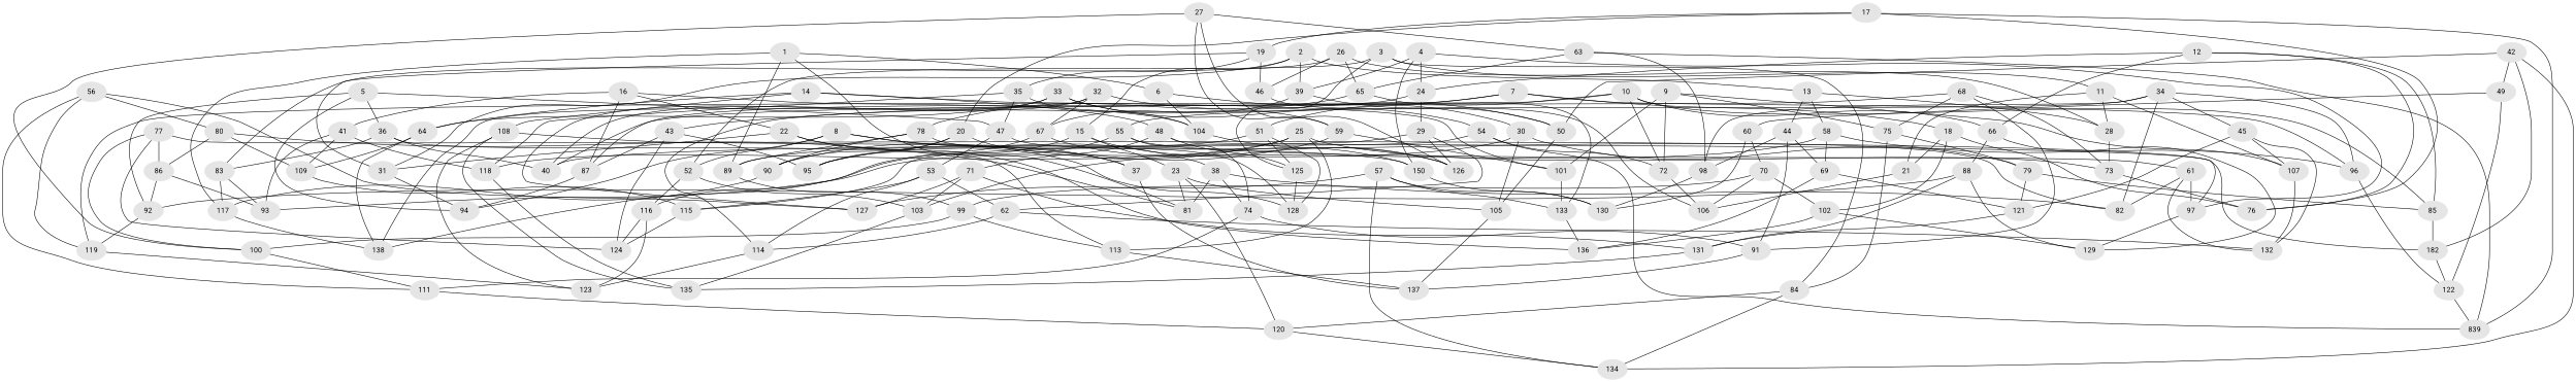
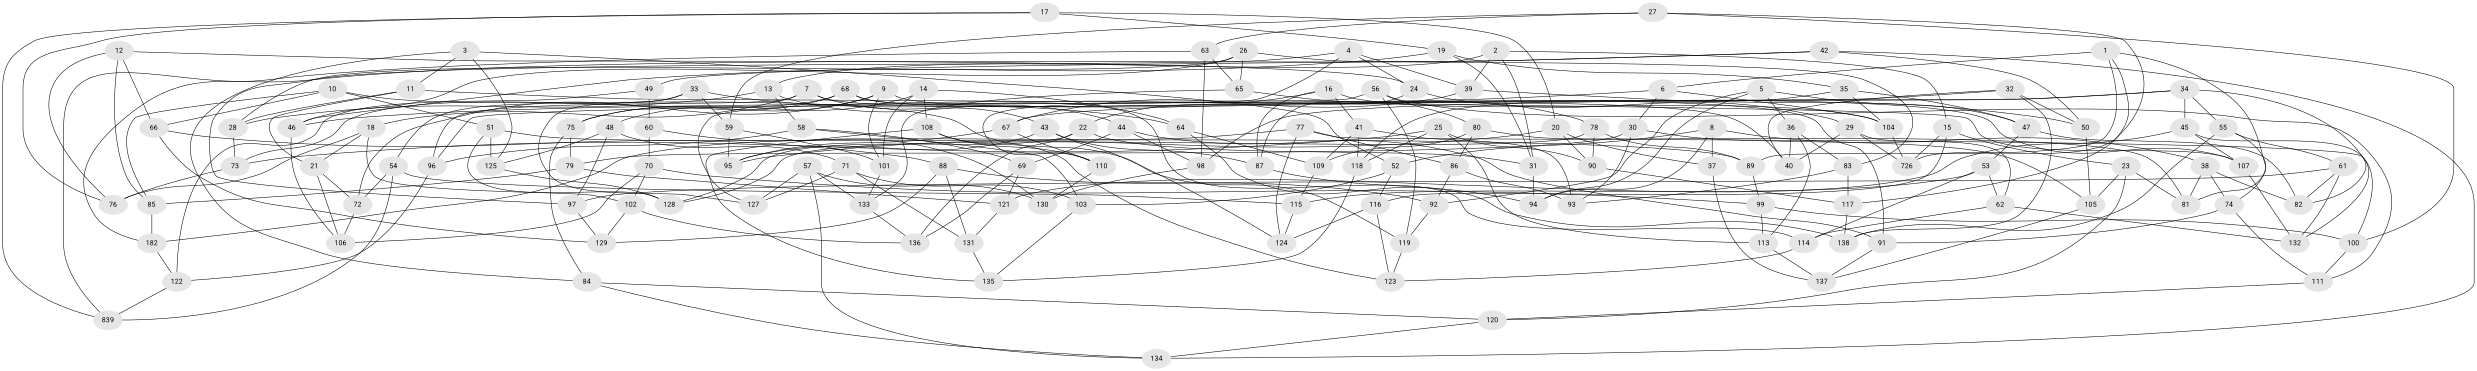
  graph {
    fontname=Roboto
    node [color=gray90 fontname=Roboto style=filled]
    edge [fontname=Roboto]
    1
    6
    81
    89
    117
    30
    46
    104
    99
    138
    2
    13
    15
    31
    39
    28
    44
    58
    23
    116
-   126
+   126 [label=726]
    94
    50
    67
    3
    11
    52
    84
    125
    107
    21
    103
    120
    134
    128
    4
    24
    97
-   110 [label=150]
+   110
    87
    29
    129
    130
    5
    36
    47
    92
    40
    113
    83
    82
    53
    119
    105
    79
    93
    106
    7
    18
    43
    96
    76
    102
    95
    124
    122
    8
    37
    38
    137
    74
    9
    72
    75
    101
    133
    132
    10
    51
    66
    85
    88
    n83 [label=182]
    123
    73
    12
    98
    69
    91
    14
    48
    64
    108
    71
    109
    135
    16
    22
    41
    136
    118
    17
    19
    20
    n105 [label=839]
    35
    90
    62
    25
    26
    65
    78
    27
    59
    63
    100
    111
    114
    121
    32
    33
    54
    127
    115
    34
    45
    55
    61
    49
    60
    42
    131
    70
    56
    80
    86
    57
    68
    77
    1 -- 6
    1 -- 81
    1 -- 89
    1 -- 117
    6 -- 30
+   6 -- 46
    6 -- 104
    89 -- 99
    117 -- 138
    30 -- 105
    30 -- 79
    30 -- 93
    46 -- 106
    104 -- 126
    99 -- 113
    99 -- 100
    2 -- 13
    2 -- 15
    2 -- 31
    2 -- 39
    13 -- 28
    13 -- 44
    13 -- 58
    15 -- 23
    15 -- 116
    15 -- 126
    31 -- 94
    39 -- 50
    39 -- 67
    28 -- 73
    44 -- 98
    44 -- 69
    44 -- 91
    58 -- 103
    58 -- 96
    58 -- 69
    23 -- 81
    23 -- 120
    23 -- 105
    116 -- 124
    116 -- 123
    50 -- 105
    67 -- 110
    67 -- 95
    3 -- 11
    3 -- 52
    3 -- 84
    3 -- 125
    11 -- 28
    11 -- 107
    11 -- 21
    52 -- 116
    52 -- 103
    84 -- 120
    84 -- 134
    125 -- 128
    107 -- 132
    21 -- 106
-   10 -- 72
+   21 -- 72
    103 -- 135
    120 -- 134
    4 -- 39
    4 -- 24
    4 -- 97
    4 -- 110
    24 -- 87
    24 -- 29
    97 -- 129
    110 -- 130
    87 -- 94
    29 -- 126
    29 -- 40
    29 -- 62
    5 -- 94
    5 -- 36
    5 -- 47
    5 -- 92
    36 -- 40
    36 -- 113
    36 -- 83
    47 -- 82
    47 -- 53
    92 -- 119
    113 -- 137
    83 -- 117
    83 -- 93
    53 -- 62
    53 -- 114
    53 -- 115
    119 -- 123
    105 -- 137
    79 -- 85
    79 -- 121
    7 -- 40
    7 -- 18
    7 -- 43
    7 -- 96
    18 -- 21
    18 -- 76
    18 -- 102
    43 -- 87
    43 -- 95
    43 -- 124
    96 -- 122
    102 -- 129
    102 -- 136
    122 -- n105
    8 -- 94
    8 -- 52
    8 -- 37
    8 -- 38
    37 -- 137
    38 -- 81
    38 -- 82
    38 -- 74
    74 -- 91
    74 -- 111
    9 -- 107
    9 -- 72
    9 -- 75
    9 -- 101
    72 -- 106
    75 -- 84
    75 -- 79
    101 -- 133
    133 -- 136
    10 -- 119
    10 -- 51
    10 -- 66
    10 -- 85
    51 -- 89
    51 -- 125
    51 -- 128
    66 -- 129
    66 -- 88
    85 -- n83
    88 -- 129
    88 -- 92
    88 -- 131
    n83 -- 122
    73 -- 76
    12 -- 24
    12 -- 76
    12 -- 66
    12 -- 85
    98 -- 130
    69 -- 136
    69 -- 121
    91 -- 137
    14 -- 101
    14 -- 48
    14 -- 64
    14 -- 108
    48 -- 125
    48 -- 97
    48 -- 71
    64 -- 138
    64 -- 109
    108 -- 110
    108 -- 123
    108 -- 135
    71 -- 103
    71 -- 127
    71 -- 131
    109 -- 115
    16 -- 104
    16 -- 87
    16 -- 22
    16 -- 41
    22 -- 31
    22 -- 128
    22 -- 136
    41 -- 93
    41 -- 109
    41 -- 118
    118 -- 135
    17 -- 76
    17 -- 19
    17 -- 20
    17 -- n105
    19 -- 46
    19 -- 31
    19 -- 35
    20 -- 95
    20 -- 37
    20 -- 90
    35 -- 104
    35 -- 47
    35 -- 118
    90 -- 117
    62 -- 132
    62 -- 114
    25 -- 113
    25 -- 73
    25 -- 118
    25 -- 90
    26 -- 46
    26 -- 28
    26 -- 83
    26 -- 65
    65 -- 133
    65 -- 78
    78 -- 89
    78 -- 128
    78 -- 90
    27 -- 126
    27 -- 59
    27 -- 63
    27 -- 100
    59 -- 95
    59 -- 101
    63 -- 98
    63 -- n105
    63 -- 65
    100 -- 111
    111 -- 120
    114 -- 123
    121 -- 131
    32 -- 138
    32 -- 50
    32 -- 67
    32 -- 40
    33 -- 64
    33 -- 59
    33 -- 54
    33 -- 127
    54 -- 72
    54 -- n105
    54 -- 115
    115 -- 124
    34 -- 82
    34 -- 96
    34 -- 98
    34 -- 45
    34 -- 55
    45 -- 107
    45 -- 132
    45 -- 121
    55 -- 138
    55 -- 74
    55 -- 61
    61 -- 97
    61 -- 82
    61 -- 132
    49 -- 122
    49 -- 60
    60 -- 130
    60 -- 70
    42 -- 50
    42 -- 134
    42 -- n83
    42 -- 49
    131 -- 135
    70 -- 99
    70 -- 106
    70 -- 102
    56 -- 119
    56 -- 111
    56 -- 127
    56 -- 80
    80 -- 81
    80 -- 109
    80 -- 86
    86 -- 92
    86 -- 93
    57 -- 134
    57 -- 130
    57 -- 133
    57 -- 127
    68 -- 75
    68 -- 73
    68 -- 91
    68 -- 114
    77 -- 124
    77 -- n83
    77 -- 100
    77 -- 86
  }
